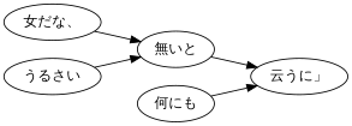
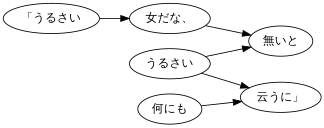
  digraph {
    rankdir=LR
+   n1 [label="「うるさい"]
    n2 [label="女だな、"]
    n3 [label="無いと"]
    n4 [label="云うに」"]
    n5 [label="うるさい"]
    n6 [label="何にも"]
+   n1 -> n2
    n2 -> n3
-   n3 -> n4
+   n5 -> n4
    n5 -> n3
    n6 -> n4
  }
